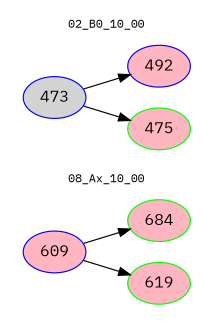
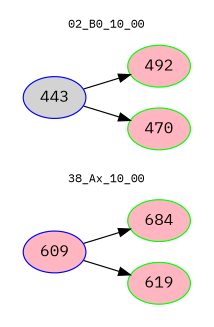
  digraph {
    fontname="IBM Plex Mono"
    rankdir=LR
    node [color=green fillcolor=lightpink fontname="IBM Plex Mono" style=filled]
    edge [color=black fontname="IBM Plex Mono"]
    n1 [color=blue label=609]
    n2 [label=619]
    n3 [label=684]
-   n4 [color=blue fillcolor=lightgrey label=473]
-   n5 [label=475]
-   n6 [color=blue label=492]
+   n4 [color=blue fillcolor=lightgrey label=443]
+   n5 [label=470]
+   n6 [label=492]
    subgraph cluster_1 {
      color=white
      fontsize=10
-     label="08_Ax_10_00"
+     label="38_Ax_10_00"
      n1
      n2
      n3
    }
    subgraph cluster_2 {
      color=white
      fontsize=10
      label="02_B0_10_00"
      n4
      n5
      n6
    }
    n1 -> n2
    n1 -> n3
    n4 -> n5
    n4 -> n6
  }
